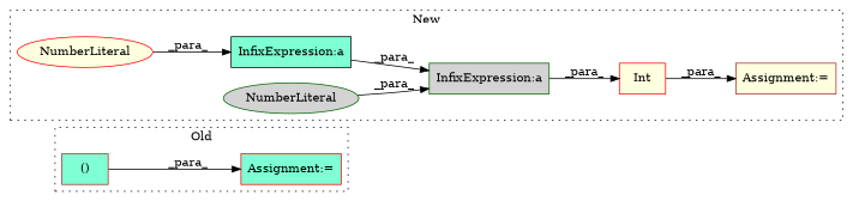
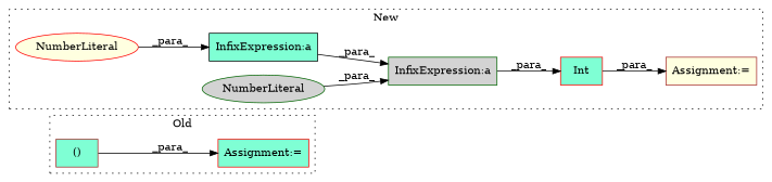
  digraph {
    rankdir=LR
    node [a=7 l=1 shape=box style=filled fillcolor=aquamarine color=red]
    n1 [a=106 l=29 label="()" s=9927 color=brown]
    n2 [l=2 label="Assignment:=" s=9895]
-   n3 [a=32 l="4,1" label=Int s="10152,10161" fillcolor=lightyellow]
+   n3 [a=32 l="4,1" label=Int s="10152,10161"]
    n4 [label="Assignment:=" s=10151 fillcolor=lightyellow color=brown]
    n5 [a=27 l=3 label="InfixExpression:a" s=10088 color=black]
    n6 [a=34 label=NumberLiteral s=10091 shape=ellipse fillcolor=lightyellow]
    n7 [a=27 l=3 label="InfixExpression:a" s=10094 fillcolor=lightgrey color=darkgreen]
    n8 [a=34 label=NumberLiteral s=10097 shape=ellipse fillcolor=lightgrey color=darkgreen]
    subgraph cluster_1 {
      label=Old
      style=dotted
      n1
      n2
    }
    subgraph cluster_2 {
      label=New
      style=dotted
      n3
      n4
      n5
      n6
      n7
      n8
    }
    n1 -> n2 [label=_para_]
    n3 -> n4 [label=_para_]
    n5 -> n7 [label=_para_]
    n6 -> n5 [label=_para_]
    n7 -> n3 [label=_para_]
    n8 -> n7 [label=_para_]
  }
